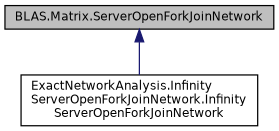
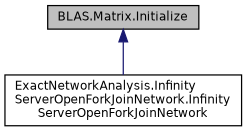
  digraph {
    rankdir=TB
    node [color=black fontname=Helvetica fontsize=10 shape=record style=filled]
-   n1 [fillcolor=grey75 fontcolor=black height=0.2 label="BLAS.Matrix.ServerOpenForkJoinNetwork" width=0.4]
+   n1 [fillcolor=grey75 fontcolor=black height=0.2 label="BLAS.Matrix.Initialize" width=0.4]
    n2 [fillcolor=white height=0.2 label="ExactNetworkAnalysis.Infinity\lServerOpenForkJoinNetwork.Infinity\lServerOpenForkJoinNetwork" width=0.4]
    n1 -> n2 [color=midnightblue dir=back fontname=Helvetica fontsize=10 labelfontname=Helvetica labelfontsize=10 style=solid]
  }
